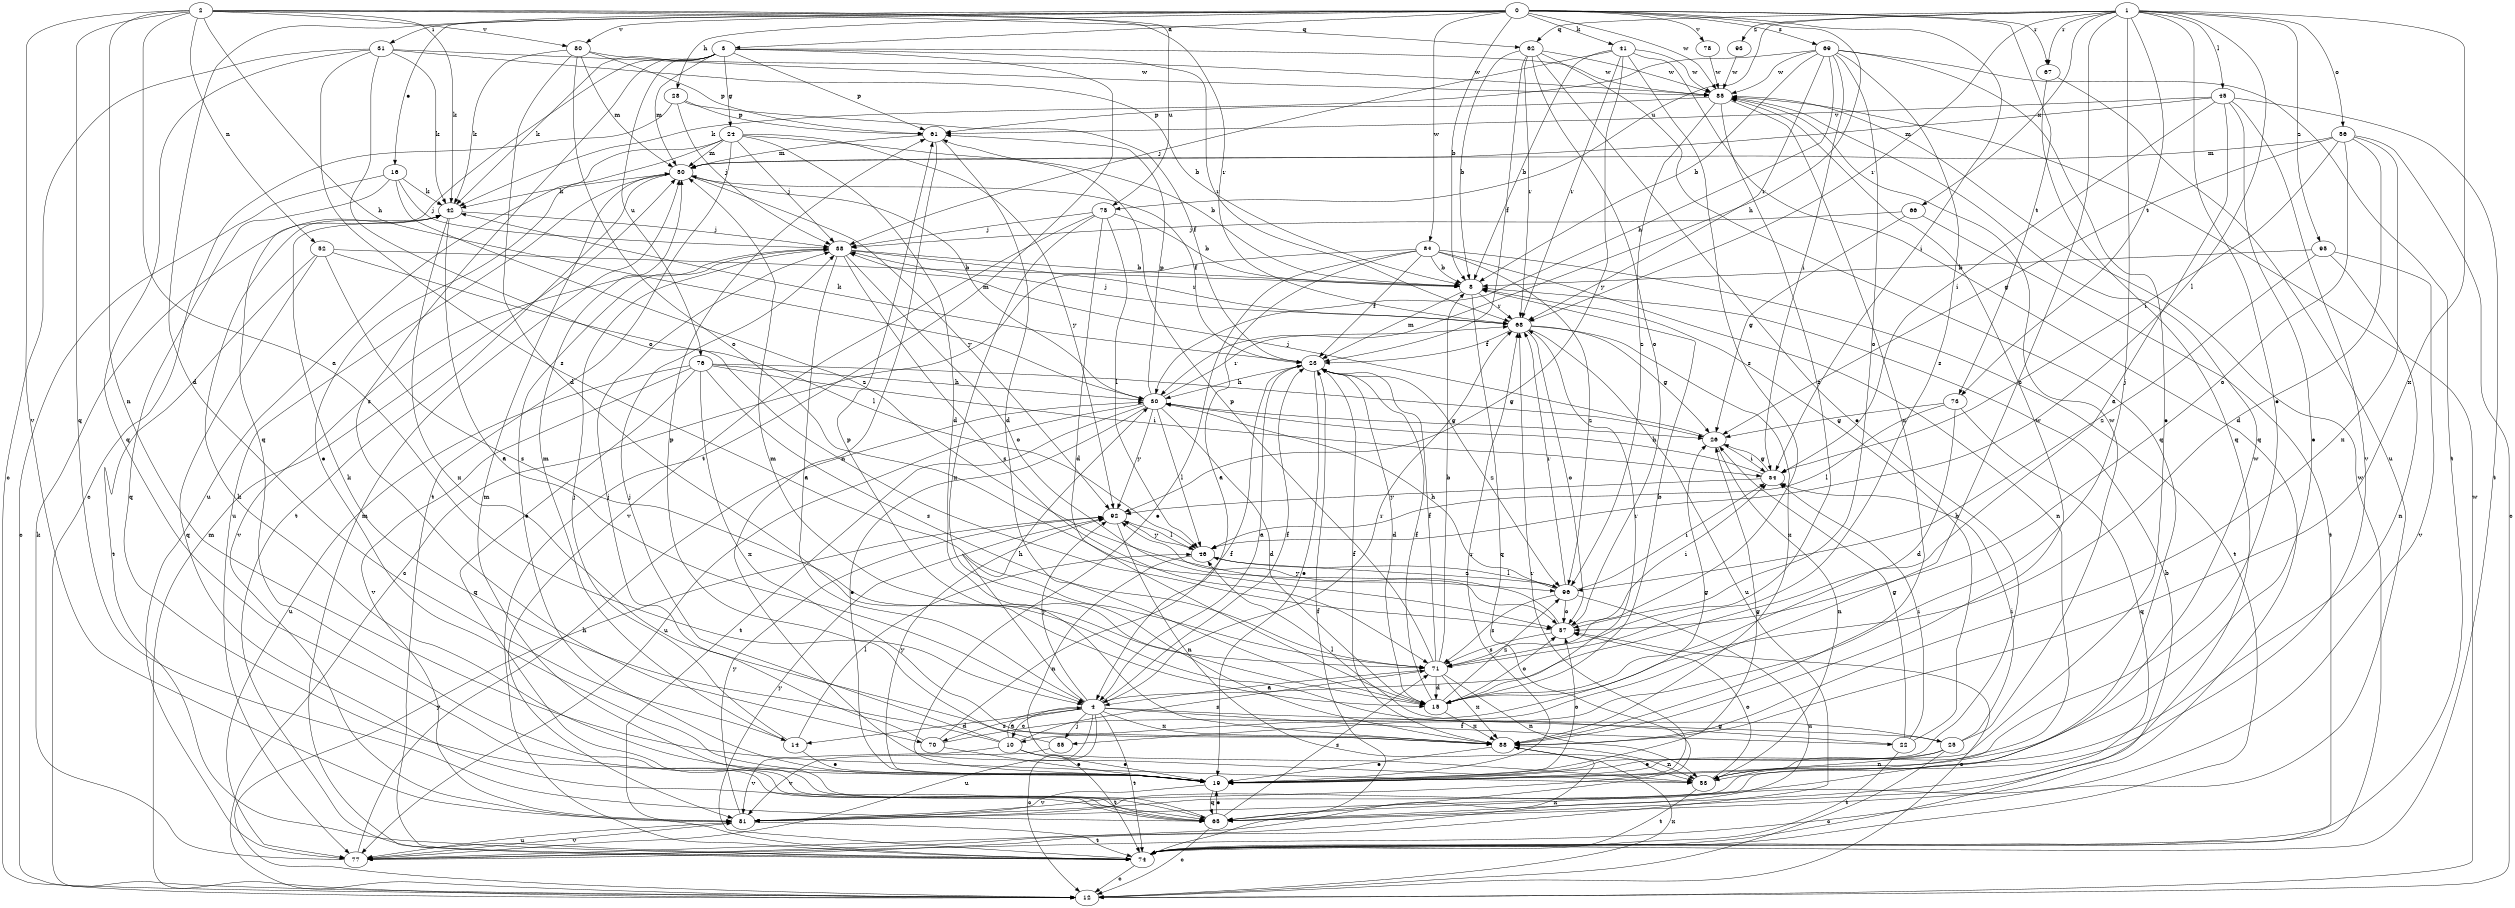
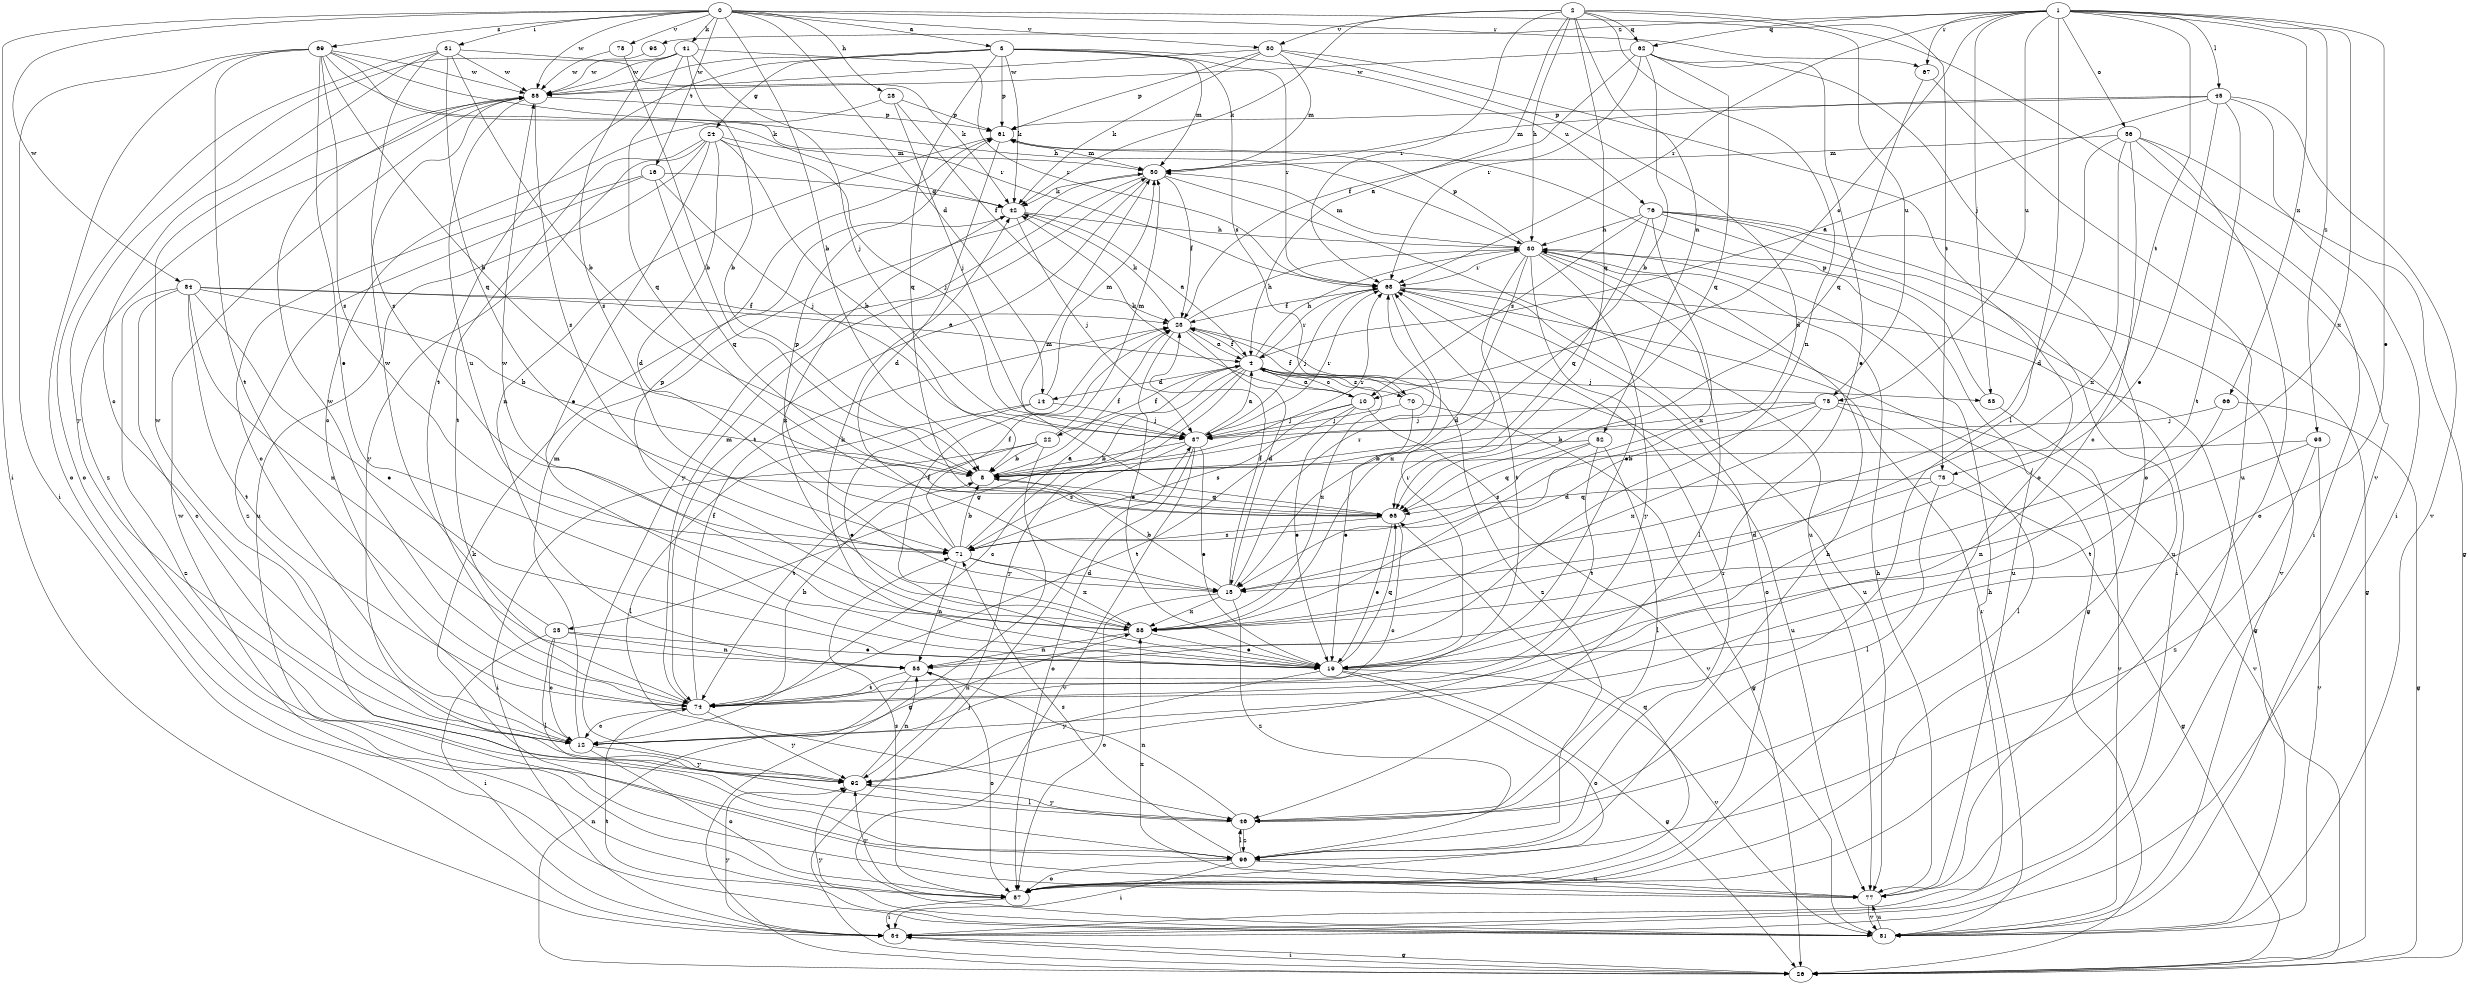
  strict digraph {
    0
    3
    8
    14
    16
    28
    30
    31
    34
    41
    67
    69
    73
    78
    80
    84
    85
    68
    42
    65
    24
    50
    61
    70
    74
    76
    23
    19
    46
-   37 [label=38]
+   37
    12
    96
    77
    92
    15
    26
    71
    57
    4
    53
    88
    1
    10
    n44 [label=35]
    45
    56
    62
    75
    n49 [label=66]
    93
    95
    81
    2
    52
    22
    25
    0 -> 3 [label=a]
    0 -> 8 [label=b]
    0 -> 14 [label=d]
-   0 -> 16 [label=e]
+   0 -> 16 [label=t]
    0 -> 28 [label=h]
-   0 -> 30 [label=h]
+   42 -> 30 [label=h]
    0 -> 31 [label=i]
    0 -> 34 [label=i]
    0 -> 41 [label=k]
    0 -> 67 [label=r]
    0 -> 69 [label=s]
    0 -> 73 [label=t]
    0 -> 78 [label=v]
    0 -> 80 [label=v]
    0 -> 84 [label=w]
    0 -> 85 [label=w]
    3 -> 85 [label=w]
    3 -> 68 [label=r]
    3 -> 42 [label=k]
    3 -> 65 [label=q]
    3 -> 24 [label=g]
    3 -> 50 [label=m]
    3 -> 61 [label=p]
    3 -> 70 [label=s]
    3 -> 74 [label=t]
    3 -> 76 [label=u]
    8 -> 68 [label=r]
    8 -> 65 [label=q]
-   8 -> 23 [label=m]
+   8 -> 23 [label=f]
    14 -> 50 [label=m]
    14 -> 19 [label=e]
    14 -> 46 [label=l]
    14 -> 37 [label=j]
-   16 -> 42 [label=k]
+   16 -> 42 [label=q]
    16 -> 65 [label=q]
    16 -> 37 [label=j]
    16 -> 12 [label=c]
    16 -> 96 [label=z]
    28 -> 61 [label=p]
    28 -> 23 [label=f]
    28 -> 37 [label=j]
    28 -> 12 [label=c]
    30 -> 68 [label=r]
    30 -> 50 [label=m]
    30 -> 61 [label=p]
    30 -> 74 [label=t]
    30 -> 19 [label=e]
    30 -> 46 [label=l]
    30 -> 77 [label=u]
    30 -> 92 [label=y]
    30 -> 15 [label=d]
    30 -> 26 [label=g]
    31 -> 8 [label=b]
    31 -> 85 [label=w]
    31 -> 42 [label=k]
    31 -> 65 [label=q]
    31 -> 12 [label=c]
    31 -> 71 [label=s]
    31 -> 57 [label=o]
    34 -> 30 [label=h]
    34 -> 92 [label=y]
    34 -> 26 [label=g]
    41 -> 8 [label=b]
    41 -> 85 [label=w]
    41 -> 68 [label=r]
    41 -> 65 [label=q]
    41 -> 37 [label=j]
    41 -> 92 [label=y]
    41 -> 71 [label=s]
    67 -> 65 [label=q]
    67 -> 77 [label=u]
    69 -> 8 [label=b]
    69 -> 30 [label=h]
    69 -> 34 [label=i]
    69 -> 85 [label=w]
    69 -> 68 [label=r]
    69 -> 42 [label=k]
    69 -> 74 [label=t]
    69 -> 19 [label=e]
    69 -> 71 [label=s]
    69 -> 57 [label=o]
    73 -> 65 [label=q]
    73 -> 46 [label=l]
    73 -> 15 [label=d]
    73 -> 26 [label=g]
+   78 -> 8 [label=b]
    78 -> 85 [label=w]
    80 -> 85 [label=w]
    80 -> 42 [label=k]
    80 -> 50 [label=m]
    80 -> 61 [label=p]
    80 -> 15 [label=d]
    80 -> 57 [label=o]
    84 -> 8 [label=b]
    84 -> 74 [label=t]
    84 -> 23 [label=f]
    84 -> 19 [label=e]
    84 -> 12 [label=c]
    84 -> 96 [label=z]
    84 -> 4 [label=a]
    84 -> 53 [label=n]
    85 -> 61 [label=p]
    85 -> 96 [label=z]
    85 -> 71 [label=s]
-   85 -> 88 [label=x]
+   85 -> 88 [label=u]
    68 -> 23 [label=f]
    68 -> 37 [label=j]
    68 -> 77 [label=u]
    68 -> 26 [label=g]
    68 -> 57 [label=o]
    68 -> 88 [label=x]
    42 -> 37 [label=j]
    42 -> 4 [label=a]
    42 -> 88 [label=x]
    65 -> 50 [label=m]
    65 -> 19 [label=e]
    65 -> 12 [label=c]
    65 -> 71 [label=s]
    24 -> 8 [label=b]
    24 -> 50 [label=m]
    24 -> 74 [label=t]
    24 -> 19 [label=e]
    24 -> 37 [label=j]
    24 -> 77 [label=u]
    24 -> 92 [label=y]
    24 -> 15 [label=d]
    50 -> 42 [label=k]
    50 -> 74 [label=t]
    50 -> 23 [label=f]
    50 -> 77 [label=u]
    50 -> 92 [label=y]
    61 -> 50 [label=m]
    61 -> 15 [label=d]
    61 -> 53 [label=n]
    70 -> 23 [label=f]
    70 -> 19 [label=e]
    70 -> 37 [label=j]
    70 -> 26 [label=g]
    74 -> 8 [label=b]
    74 -> 85 [label=w]
    74 -> 50 [label=m]
    74 -> 23 [label=f]
    74 -> 12 [label=c]
    74 -> 92 [label=y]
    76 -> 30 [label=h]
    76 -> 34 [label=i]
    76 -> 65 [label=q]
    76 -> 77 [label=u]
    76 -> 26 [label=g]
-   76 -> 71 [label=s]
+   76 -> 10 [label=s]
    76 -> 88 [label=x]
    76 -> 81 [label=v]
    23 -> 30 [label=h]
    23 -> 42 [label=k]
    23 -> 19 [label=e]
    23 -> 96 [label=z]
    23 -> 15 [label=d]
    23 -> 4 [label=a]
    19 -> 68 [label=r]
    19 -> 42 [label=k]
    19 -> 65 [label=q]
    19 -> 92 [label=y]
    19 -> 26 [label=g]
    19 -> 57 [label=o]
    19 -> 81 [label=v]
    46 -> 96 [label=z]
    46 -> 92 [label=y]
    46 -> 53 [label=n]
    37 -> 8 [label=b]
    37 -> 68 [label=r]
    37 -> 19 [label=e]
    37 -> 71 [label=s]
    37 -> 57 [label=o]
    37 -> 4 [label=a]
    37 -> 81 [label=v]
    12 -> 85 [label=w]
    12 -> 50 [label=m]
    12 -> 92 [label=y]
    12 -> 57 [label=o]
    12 -> 88 [label=x]
    96 -> 30 [label=h]
    96 -> 34 [label=i]
    96 -> 68 [label=r]
    96 -> 46 [label=l]
    96 -> 77 [label=u]
    96 -> 71 [label=s]
    96 -> 57 [label=o]
    77 -> 30 [label=h]
    77 -> 42 [label=k]
    77 -> 88 [label=x]
    77 -> 81 [label=v]
    92 -> 46 [label=l]
    92 -> 53 [label=n]
    15 -> 8 [label=b]
    15 -> 68 [label=r]
    15 -> 23 [label=f]
    15 -> 96 [label=z]
    15 -> 57 [label=o]
    15 -> 88 [label=x]
    26 -> 34 [label=i]
    26 -> 37 [label=j]
-   26 -> 53 [label=n]
+   53 -> 26 [label=n]
    71 -> 8 [label=b]
    71 -> 61 [label=p]
    71 -> 23 [label=f]
    71 -> 15 [label=d]
    71 -> 4 [label=a]
    71 -> 53 [label=n]
    71 -> 88 [label=x]
    57 -> 34 [label=i]
+   57 -> 65 [label=q]
    57 -> 92 [label=y]
    57 -> 71 [label=s]
    4 -> 14 [label=d]
    4 -> 30 [label=h]
    4 -> 68 [label=r]
    4 -> 70 [label=s]
-   4 -> 74 [label=t]
    4 -> 23 [label=f]
    4 -> 12 [label=c]
    4 -> 77 [label=u]
    4 -> 92 [label=y]
    4 -> 88 [label=x]
    4 -> 10 [label=c]
    4 -> n44 [label=j]
    4 -> 22 [label=f]
    4 -> 25 [label=g]
    53 -> 74 [label=t]
    53 -> 57 [label=o]
    88 -> 85 [label=w]
    88 -> 61 [label=p]
    88 -> 23 [label=f]
    88 -> 19 [label=e]
    88 -> 53 [label=n]
    1 -> 67 [label=r]
    1 -> 73 [label=t]
    1 -> 68 [label=r]
    1 -> 19 [label=e]
    1 -> 46 [label=l]
    1 -> 88 [label=x]
    1 -> 10 [label=c]
    1 -> n44 [label=j]
    1 -> 45 [label=l]
    1 -> 56 [label=o]
    1 -> 62 [label=q]
    1 -> 75 [label=u]
    1 -> n49 [label=x]
    1 -> 93 [label=z]
    1 -> 95 [label=z]
    10 -> 42 [label=k]
    10 -> 74 [label=t]
    10 -> 19 [label=e]
    10 -> 37 [label=j]
    10 -> 71 [label=s]
    10 -> 4 [label=a]
    10 -> 81 [label=v]
    n44 -> 61 [label=p]
    n44 -> 81 [label=v]
    45 -> 34 [label=i]
    45 -> 50 [label=m]
-   45 -> 61 [label=v]
+   45 -> 61 [label=p]
    45 -> 74 [label=t]
    45 -> 19 [label=e]
    45 -> 4 [label=a]
    45 -> 81 [label=v]
    56 -> 34 [label=i]
    56 -> 50 [label=m]
    56 -> 12 [label=c]
    56 -> 15 [label=d]
    56 -> 26 [label=g]
    56 -> 57 [label=o]
    56 -> 88 [label=x]
    62 -> 8 [label=b]
    62 -> 85 [label=w]
    62 -> 68 [label=r]
    62 -> 65 [label=q]
    62 -> 23 [label=f]
    62 -> 19 [label=e]
    62 -> 57 [label=o]
    75 -> 8 [label=b]
    75 -> 46 [label=l]
    75 -> 37 [label=j]
    75 -> 15 [label=d]
    75 -> 88 [label=x]
    75 -> 81 [label=v]
    n49 -> 74 [label=t]
    n49 -> 37 [label=j]
    n49 -> 26 [label=g]
    93 -> 85 [label=w]
    95 -> 8 [label=b]
    95 -> 96 [label=z]
    95 -> 53 [label=n]
    95 -> 81 [label=v]
    81 -> 85 [label=w]
    81 -> 68 [label=r]
    81 -> 74 [label=t]
    81 -> 77 [label=u]
    81 -> 92 [label=y]
    2 -> 30 [label=h]
    2 -> 80 [label=v]
    2 -> 68 [label=r]
    2 -> 42 [label=k]
    2 -> 65 [label=q]
    2 -> 4 [label=a]
    2 -> 53 [label=n]
    2 -> 62 [label=q]
    2 -> 75 [label=u]
    2 -> 81 [label=v]
    2 -> 52 [label=n]
    52 -> 8 [label=b]
    52 -> 65 [label=q]
    52 -> 74 [label=t]
    52 -> 46 [label=l]
    52 -> 71 [label=s]
    22 -> 8 [label=b]
    22 -> 34 [label=i]
    22 -> 50 [label=m]
    22 -> 74 [label=t]
    22 -> 26 [label=g]
    25 -> 34 [label=i]
    25 -> 85 [label=w]
    25 -> 19 [label=e]
    25 -> 46 [label=l]
    25 -> 12 [label=c]
    25 -> 53 [label=n]
  }
